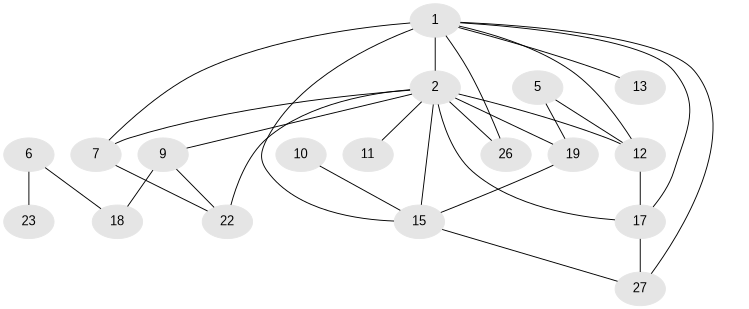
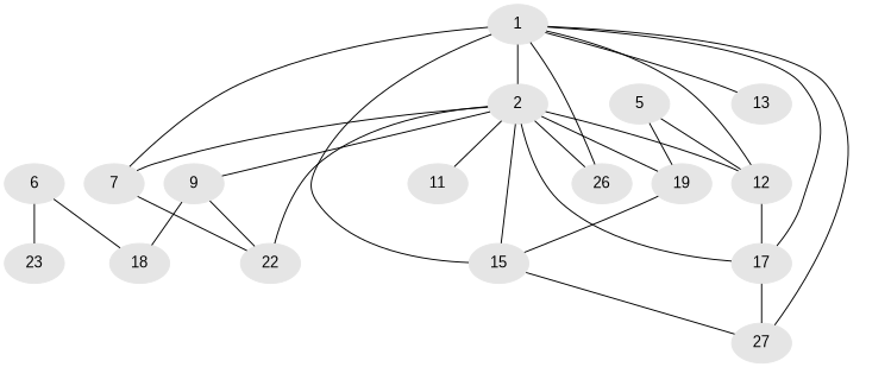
  graph {
    fontname="Liberation Sans"
    node [color=gray90 fontname="Liberation Sans" style=filled]
    edge [fontname="Liberation Sans" weight=1.0]
    1
    2
    7
    12
    13
    15
    17
    26
    27
    9
    11
    19
    22
    18
    5
    6
    23
-   10
    1 -- 2 [weight=8.0]
    1 -- 7
    1 -- 12 [weight=3.0]
    1 -- 13
    1 -- 15
    1 -- 17
    1 -- 26
    1 -- 27
    2 -- 7 [weight=2.0]
    2 -- 12 [weight=4.0]
    2 -- 15
    2 -- 17
    2 -- 26
    2 -- 9
    2 -- 11 [weight=5.0]
    2 -- 19
    2 -- 22 [weight=2.0]
    7 -- 22
    12 -- 17
    15 -- 27
    17 -- 27
    9 -- 22
    9 -- 18
    19 -- 15
    5 -- 12 [weight=2.0]
    5 -- 19
    6 -- 18
    6 -- 23
-   10 -- 15
  }
